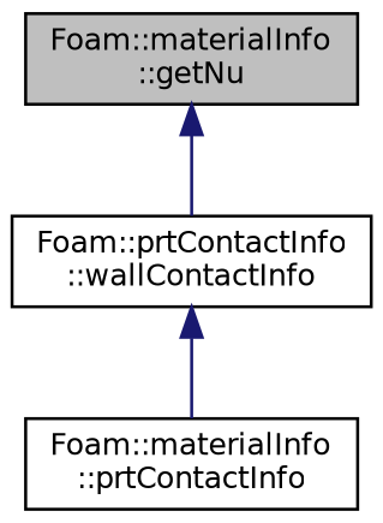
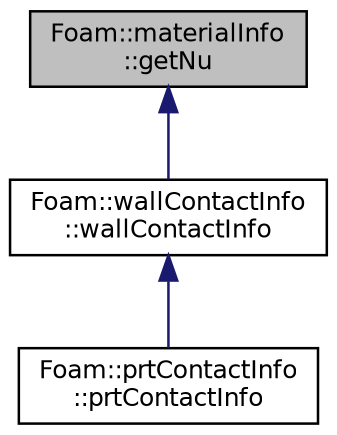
  digraph {
    rankdir=TB
    node [color=black fillcolor=white fontname=Helvetica fontsize=10 shape=record style=filled]
    edge [color=midnightblue dir=back fontname=Helvetica fontsize=10 labelfontname=Helvetica labelfontsize=10 style=solid]
    n1 [fillcolor=grey75 fontcolor=black height=0.2 label="Foam::materialInfo\l::getNu" width=0.4]
-   n2 [height=0.2 label="Foam::prtContactInfo\l::wallContactInfo" width=0.4]
-   n3 [height=0.2 label="Foam::materialInfo\l::prtContactInfo" width=0.4]
+   n2 [height=0.2 label="Foam::wallContactInfo\l::wallContactInfo" width=0.4]
+   n3 [height=0.2 label="Foam::prtContactInfo\l::prtContactInfo" width=0.4]
    n1 -> n2
    n2 -> n3
  }
